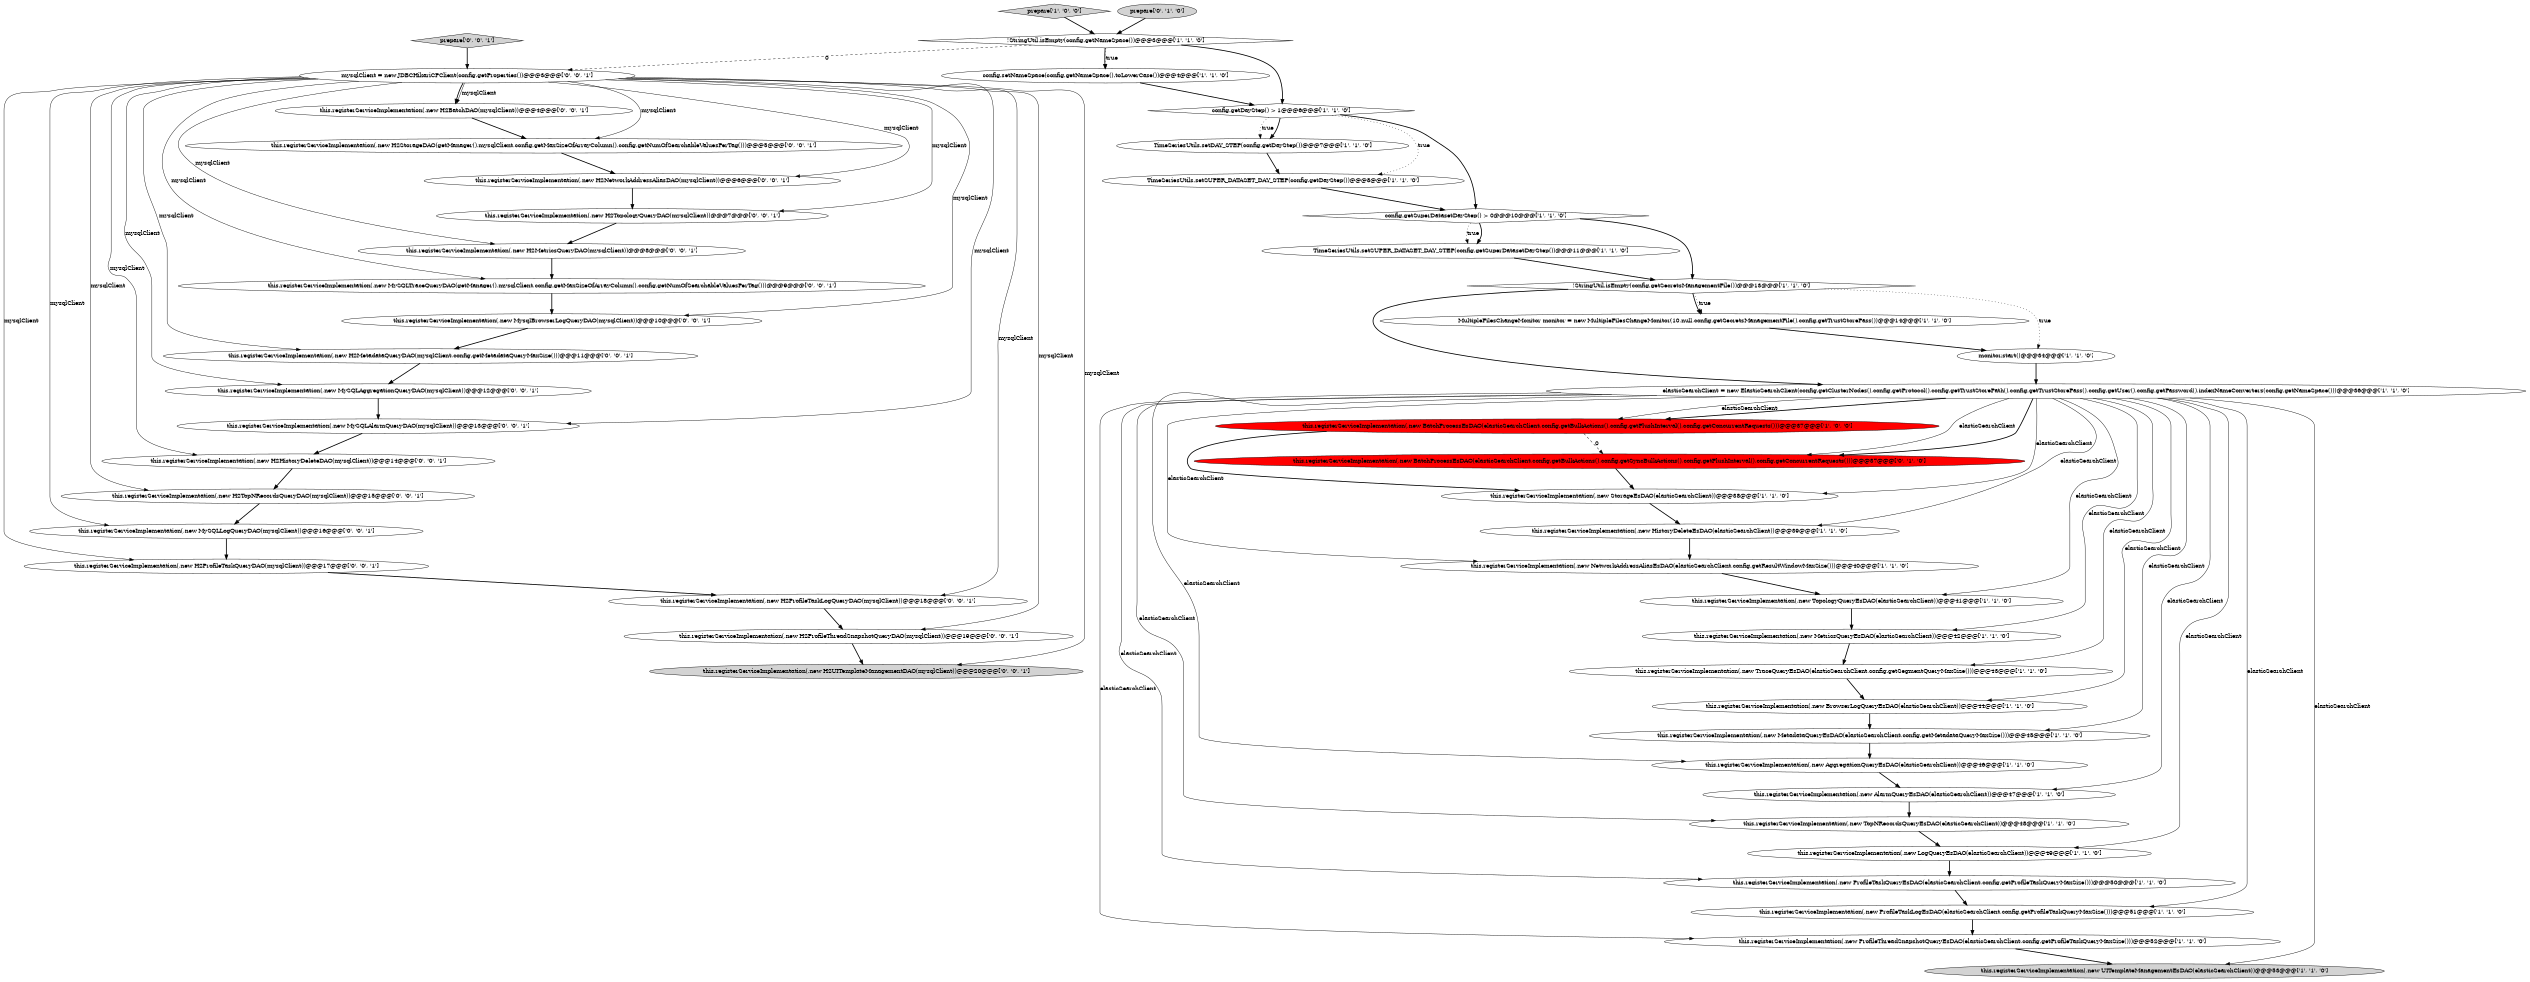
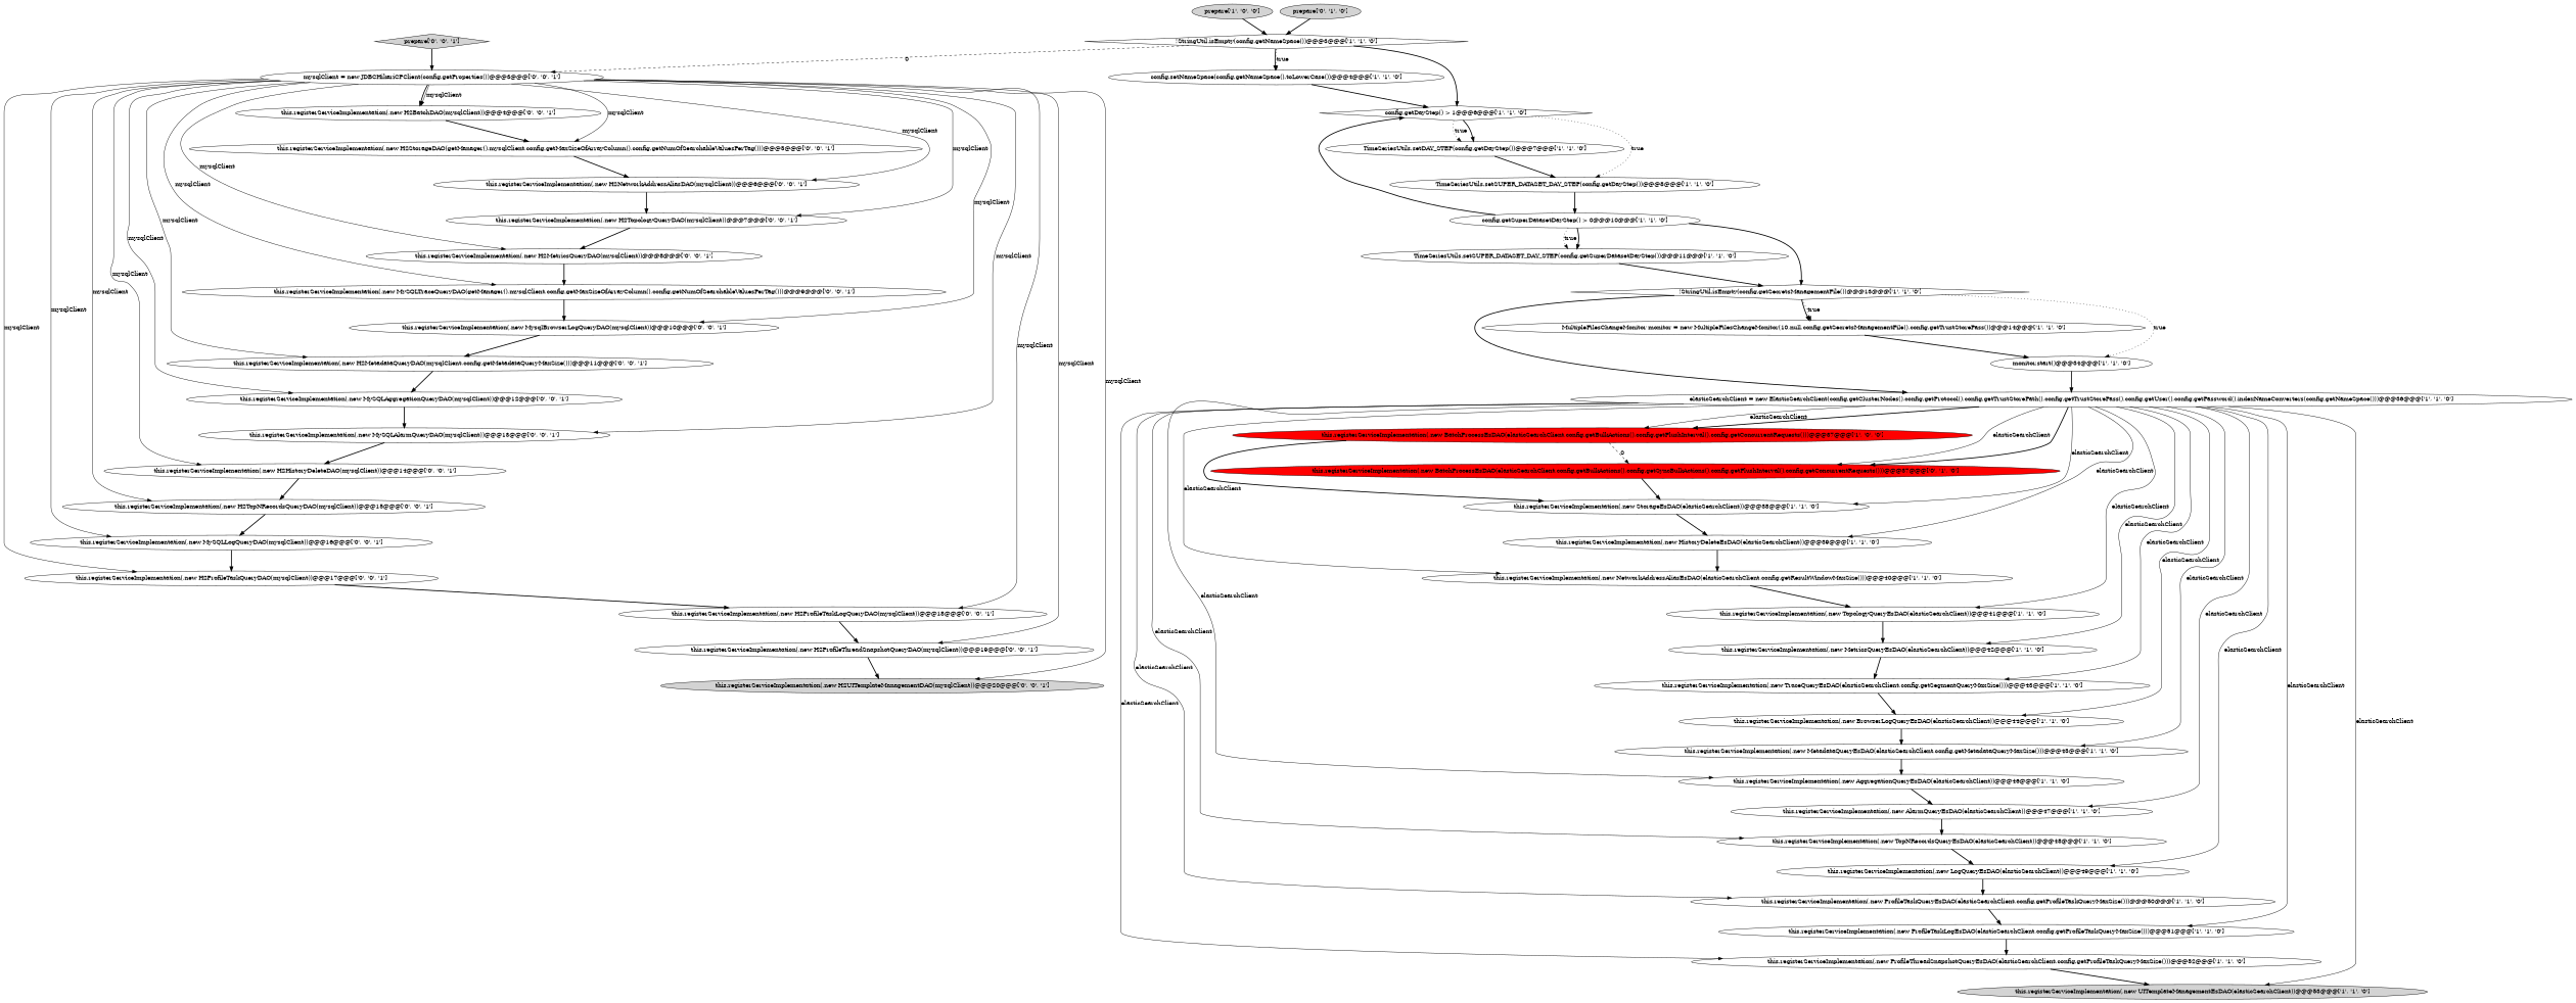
  digraph {
    node [fillcolor=white shape=ellipse style=filled]
    edge [style=bold]
    n1 [label="this.registerServiceImplementation(,new H2TopologyQueryDAO(mysqlClient))@@@7@@@['0', '0', '1']"]
    n2 [label="this.registerServiceImplementation(,new H2MetricsQueryDAO(mysqlClient))@@@8@@@['0', '0', '1']"]
    n3 [label="this.registerServiceImplementation(,new MySQLTraceQueryDAO(getManager(),mysqlClient,config.getMaxSizeOfArrayColumn(),config.getNumOfSearchableValuesPerTag()))@@@9@@@['0', '0', '1']"]
    n4 [label="this.registerServiceImplementation(,new MySQLLogQueryDAO(mysqlClient))@@@16@@@['0', '0', '1']"]
    n5 [label="this.registerServiceImplementation(,new H2ProfileTaskQueryDAO(mysqlClient))@@@17@@@['0', '0', '1']"]
    n6 [label="this.registerServiceImplementation(,new H2ProfileTaskLogQueryDAO(mysqlClient))@@@18@@@['0', '0', '1']"]
    n7 [label="this.registerServiceImplementation(,new TopologyQueryEsDAO(elasticSearchClient))@@@41@@@['1', '1', '0']"]
    n8 [label="this.registerServiceImplementation(,new MetricsQueryEsDAO(elasticSearchClient))@@@42@@@['1', '1', '0']"]
    n9 [label="this.registerServiceImplementation(,new TraceQueryEsDAO(elasticSearchClient,config.getSegmentQueryMaxSize()))@@@43@@@['1', '1', '0']"]
    n10 [label="this.registerServiceImplementation(,new H2ProfileThreadSnapshotQueryDAO(mysqlClient))@@@19@@@['0', '0', '1']"]
    n11 [fillcolor=lightgray label="this.registerServiceImplementation(,new H2UITemplateManagementDAO(mysqlClient))@@@20@@@['0', '0', '1']"]
    n12 [fillcolor=red label="this.registerServiceImplementation(,new BatchProcessEsDAO(elasticSearchClient,config.getBulkActions(),config.getSyncBulkActions(),config.getFlushInterval(),config.getConcurrentRequests()))@@@37@@@['0', '1', '0']"]
    n13 [label="this.registerServiceImplementation(,new StorageEsDAO(elasticSearchClient))@@@38@@@['1', '1', '0']"]
    n14 [label="this.registerServiceImplementation(,new HistoryDeleteEsDAO(elasticSearchClient))@@@39@@@['1', '1', '0']"]
    n15 [fillcolor=lightgray label="prepare['0', '0', '1']" shape=diamond]
    n16 [label="mysqlClient = new JDBCHikariCPClient(config.getProperties())@@@3@@@['0', '0', '1']"]
    n17 [label="this.registerServiceImplementation(,new H2TopNRecordsQueryDAO(mysqlClient))@@@15@@@['0', '0', '1']"]
    n18 [label="this.registerServiceImplementation(,new H2StorageDAO(getManager(),mysqlClient,config.getMaxSizeOfArrayColumn(),config.getNumOfSearchableValuesPerTag()))@@@5@@@['0', '0', '1']"]
    n19 [label="this.registerServiceImplementation(,new H2NetworkAddressAliasDAO(mysqlClient))@@@6@@@['0', '0', '1']"]
    n20 [label="this.registerServiceImplementation(,new MySQLAggregationQueryDAO(mysqlClient))@@@12@@@['0', '0', '1']"]
    n21 [label="this.registerServiceImplementation(,new MySQLAlarmQueryDAO(mysqlClient))@@@13@@@['0', '0', '1']"]
    n22 [label="this.registerServiceImplementation(,new H2MetadataQueryDAO(mysqlClient,config.getMetadataQueryMaxSize()))@@@11@@@['0', '0', '1']"]
    n23 [label="this.registerServiceImplementation(,new MysqlBrowserLogQueryDAO(mysqlClient))@@@10@@@['0', '0', '1']"]
    n24 [label="this.registerServiceImplementation(,new H2BatchDAO(mysqlClient))@@@4@@@['0', '0', '1']"]
    n25 [label="this.registerServiceImplementation(,new H2HistoryDeleteDAO(mysqlClient))@@@14@@@['0', '0', '1']"]
    n26 [label="this.registerServiceImplementation(,new LogQueryEsDAO(elasticSearchClient))@@@49@@@['1', '1', '0']"]
    n27 [label="this.registerServiceImplementation(,new ProfileTaskQueryEsDAO(elasticSearchClient,config.getProfileTaskQueryMaxSize()))@@@50@@@['1', '1', '0']"]
    n28 [label="this.registerServiceImplementation(,new ProfileTaskLogEsDAO(elasticSearchClient,config.getProfileTaskQueryMaxSize()))@@@51@@@['1', '1', '0']"]
    n29 [label="this.registerServiceImplementation(,new TopNRecordsQueryEsDAO(elasticSearchClient))@@@48@@@['1', '1', '0']"]
    n30 [label="MultipleFilesChangeMonitor monitor = new MultipleFilesChangeMonitor(10,null,config.getSecretsManagementFile(),config.getTrustStorePass())@@@14@@@['1', '1', '0']"]
    n31 [label="monitor.start()@@@34@@@['1', '1', '0']"]
    n32 [label="elasticSearchClient = new ElasticSearchClient(config.getClusterNodes(),config.getProtocol(),config.getTrustStorePath(),config.getTrustStorePass(),config.getUser(),config.getPassword(),indexNameConverters(config.getNameSpace()))@@@36@@@['1', '1', '0']"]
    n33 [label="this.registerServiceImplementation(,new NetworkAddressAliasEsDAO(elasticSearchClient,config.getResultWindowMaxSize()))@@@40@@@['1', '1', '0']"]
    n34 [label="this.registerServiceImplementation(,new BrowserLogQueryEsDAO(elasticSearchClient))@@@44@@@['1', '1', '0']"]
    n35 [label="this.registerServiceImplementation(,new ProfileThreadSnapshotQueryEsDAO(elasticSearchClient,config.getProfileTaskQueryMaxSize()))@@@52@@@['1', '1', '0']"]
    n36 [fillcolor=lightgray label="this.registerServiceImplementation(,new UITemplateManagementEsDAO(elasticSearchClient))@@@53@@@['1', '1', '0']"]
    n37 [label="this.registerServiceImplementation(,new AlarmQueryEsDAO(elasticSearchClient))@@@47@@@['1', '1', '0']"]
    n38 [fillcolor=red label="this.registerServiceImplementation(,new BatchProcessEsDAO(elasticSearchClient,config.getBulkActions(),config.getFlushInterval(),config.getConcurrentRequests()))@@@37@@@['1', '0', '0']"]
    n39 [label="this.registerServiceImplementation(,new AggregationQueryEsDAO(elasticSearchClient))@@@46@@@['1', '1', '0']"]
    n40 [label="this.registerServiceImplementation(,new MetadataQueryEsDAO(elasticSearchClient,config.getMetadataQueryMaxSize()))@@@45@@@['1', '1', '0']"]
    n41 [label="config.setNameSpace(config.getNameSpace().toLowerCase())@@@4@@@['1', '1', '0']"]
    n42 [label="config.getDayStep() > 1@@@6@@@['1', '1', '0']" shape=diamond]
    n43 [label="TimeSeriesUtils.setDAY_STEP(config.getDayStep())@@@7@@@['1', '1', '0']"]
-   n44 [label="config.getSuperDatasetDayStep() > 0@@@10@@@['1', '1', '0']" shape=diamond]
+   n44 [label="config.getSuperDatasetDayStep() > 0@@@10@@@['1', '1', '0']"]
    n45 [label="TimeSeriesUtils.setSUPER_DATASET_DAY_STEP(config.getDayStep())@@@8@@@['1', '1', '0']"]
    n46 [label="TimeSeriesUtils.setSUPER_DATASET_DAY_STEP(config.getSuperDatasetDayStep())@@@11@@@['1', '1', '0']"]
    n47 [label="!StringUtil.isEmpty(config.getSecretsManagementFile())@@@13@@@['1', '1', '0']" shape=diamond]
    n48 [label="!StringUtil.isEmpty(config.getNameSpace())@@@3@@@['1', '1', '0']" shape=diamond]
-   n49 [fillcolor=lightgray label="prepare['1', '0', '0']" shape=diamond]
+   n49 [fillcolor=lightgray label="prepare['1', '0', '0']"]
    n50 [fillcolor=lightgray label="prepare['0', '1', '0']"]
    n1 -> n2
    n2 -> n3
    n3 -> n23
    n4 -> n5
    n5 -> n6
    n6 -> n10
    n7 -> n8
    n8 -> n9
    n9 -> n34
    n10 -> n11
    n12 -> n13
    n13 -> n14
    n14 -> n33
    n15 -> n16
    n16 -> n1 [label=mysqlClient style=solid]
    n16 -> n2 [label=mysqlClient style=solid]
    n16 -> n3 [label=mysqlClient style=solid]
    n16 -> n4 [label=mysqlClient style=solid]
    n16 -> n5 [label=mysqlClient style=solid]
    n16 -> n6 [label=mysqlClient style=solid]
    n16 -> n10 [label=mysqlClient style=solid]
    n16 -> n11 [label=mysqlClient style=solid]
    n16 -> n17 [label=mysqlClient style=solid]
    n16 -> n18 [label=mysqlClient style=solid]
    n16 -> n19 [label=mysqlClient style=solid]
    n16 -> n20 [label=mysqlClient style=solid]
    n16 -> n21 [label=mysqlClient style=solid]
    n16 -> n22 [label=mysqlClient style=solid]
    n16 -> n23 [label=mysqlClient style=solid]
    n16 -> n24
    n16 -> n24 [label=mysqlClient style=solid]
    n16 -> n25 [label=mysqlClient style=solid]
    n17 -> n4
    n18 -> n19
    n19 -> n1
    n20 -> n21
    n21 -> n25
    n22 -> n20
    n23 -> n22
    n24 -> n18
    n25 -> n17
    n26 -> n27
    n27 -> n28
    n28 -> n35
    n29 -> n26
    n30 -> n31
    n31 -> n32
    n32 -> n7 [label=elasticSearchClient style=solid]
    n32 -> n8 [label=elasticSearchClient style=solid]
    n32 -> n9 [label=elasticSearchClient style=solid]
    n32 -> n12 [label=elasticSearchClient style=solid]
    n32 -> n12
    n32 -> n13 [label=elasticSearchClient style=solid]
    n32 -> n14 [label=elasticSearchClient style=solid]
    n32 -> n26 [label=elasticSearchClient style=solid]
    n32 -> n27 [label=elasticSearchClient style=solid]
    n32 -> n28 [label=elasticSearchClient style=solid]
    n32 -> n29 [label=elasticSearchClient style=solid]
    n32 -> n33 [label=elasticSearchClient style=solid]
    n32 -> n34 [label=elasticSearchClient style=solid]
    n32 -> n35 [label=elasticSearchClient style=solid]
    n32 -> n36 [label=elasticSearchClient style=solid]
    n32 -> n37 [label=elasticSearchClient style=solid]
    n32 -> n38
    n32 -> n38 [label=elasticSearchClient style=solid]
    n32 -> n39 [label=elasticSearchClient style=solid]
    n32 -> n40 [label=elasticSearchClient style=solid]
    n33 -> n7
    n34 -> n40
    n35 -> n36
    n37 -> n29
    n38 -> n12 [label=0 style=dashed]
    n38 -> n13
    n39 -> n37
    n40 -> n39
    n41 -> n42
    n42 -> n43
    n42 -> n43 [label=true style=dotted]
-   n42 -> n44
+   n44 -> n42
    n42 -> n45 [label=true style=dotted]
    n43 -> n45
    n44 -> n46
    n44 -> n46 [label=true style=dotted]
    n44 -> n47
    n45 -> n44
    n46 -> n47
    n47 -> n30
    n47 -> n30 [label=true style=dotted]
    n47 -> n31 [label=true style=dotted]
    n47 -> n32
    n48 -> n16 [label=0 style=dashed]
    n48 -> n41 [label=true style=dotted]
    n48 -> n41
    n48 -> n42
    n49 -> n48
    n50 -> n48
  }
